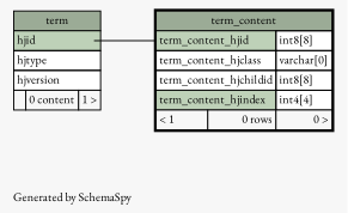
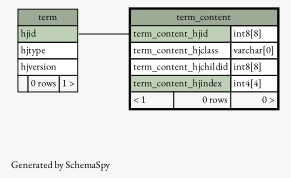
  digraph {
    bgcolor="#f7f7f7"
    fontname="EB Garamond"
    fontsize=11
    label="\nGenerated by SchemaSpy"
    labeljust=l
    nodesep=0.18
    rankdir=RL
    ranksep=0.46
    node [fontname="EB Garamond" fontsize=11 shape=plaintext]
    n1 [label=<     <TABLE BORDER="2" CELLBORDER="1" CELLSPACING="0" BGCOLOR="#ffffff">       <TR><TD COLSPAN="3" BGCOLOR="#9bab96" ALIGN="CENTER">term_content</TD></TR>       <TR><TD PORT="term_content_hjid" COLSPAN="2" BGCOLOR="#bed1b8" ALIGN="LEFT">term_content_hjid</TD><TD PORT="term_content_hjid.type" ALIGN="LEFT">int8[8]</TD></TR>       <TR><TD PORT="term_content_hjclass" COLSPAN="2" ALIGN="LEFT">term_content_hjclass</TD><TD PORT="term_content_hjclass.type" ALIGN="LEFT">varchar[0]</TD></TR>       <TR><TD PORT="term_content_hjchildid" COLSPAN="2" ALIGN="LEFT">term_content_hjchildid</TD><TD PORT="term_content_hjchildid.type" ALIGN="LEFT">int8[8]</TD></TR>       <TR><TD PORT="term_content_hjindex" COLSPAN="2" BGCOLOR="#bed1b8" ALIGN="LEFT">term_content_hjindex</TD><TD PORT="term_content_hjindex.type" ALIGN="LEFT">int4[4]</TD></TR>       <TR><TD ALIGN="LEFT" BGCOLOR="#f7f7f7">&lt; 1</TD><TD ALIGN="RIGHT" BGCOLOR="#f7f7f7">0 rows</TD><TD ALIGN="RIGHT" BGCOLOR="#f7f7f7">0 &gt;</TD></TR>     </TABLE>>]
-   n2 [label=<     <TABLE BORDER="0" CELLBORDER="1" CELLSPACING="0" BGCOLOR="#ffffff">       <TR><TD COLSPAN="3" BGCOLOR="#9bab96" ALIGN="CENTER">term</TD></TR>       <TR><TD PORT="hjid" COLSPAN="3" BGCOLOR="#bed1b8" ALIGN="LEFT">hjid</TD></TR>       <TR><TD PORT="hjtype" COLSPAN="3" ALIGN="LEFT">hjtype</TD></TR>       <TR><TD PORT="hjversion" COLSPAN="3" ALIGN="LEFT">hjversion</TD></TR>       <TR><TD ALIGN="LEFT" BGCOLOR="#f7f7f7">  </TD><TD ALIGN="RIGHT" BGCOLOR="#f7f7f7">0 content</TD><TD ALIGN="RIGHT" BGCOLOR="#f7f7f7">1 &gt;</TD></TR>     </TABLE>>]
+   n2 [label=<     <TABLE BORDER="0" CELLBORDER="1" CELLSPACING="0" BGCOLOR="#ffffff">       <TR><TD COLSPAN="3" BGCOLOR="#9bab96" ALIGN="CENTER">term</TD></TR>       <TR><TD PORT="hjid" COLSPAN="3" BGCOLOR="#bed1b8" ALIGN="LEFT">hjid</TD></TR>       <TR><TD PORT="hjtype" COLSPAN="3" ALIGN="LEFT">hjtype</TD></TR>       <TR><TD PORT="hjversion" COLSPAN="3" ALIGN="LEFT">hjversion</TD></TR>       <TR><TD ALIGN="LEFT" BGCOLOR="#f7f7f7">  </TD><TD ALIGN="RIGHT" BGCOLOR="#f7f7f7">0 rows</TD><TD ALIGN="RIGHT" BGCOLOR="#f7f7f7">1 &gt;</TD></TR>     </TABLE>>]
    n1 -> n2 [arrowhead=none arrowsize=0.8 arrowtail=crowodot headport="hjid:e" tailport="term_content_hjid:w" fontname="EB Garamond"]
  }
